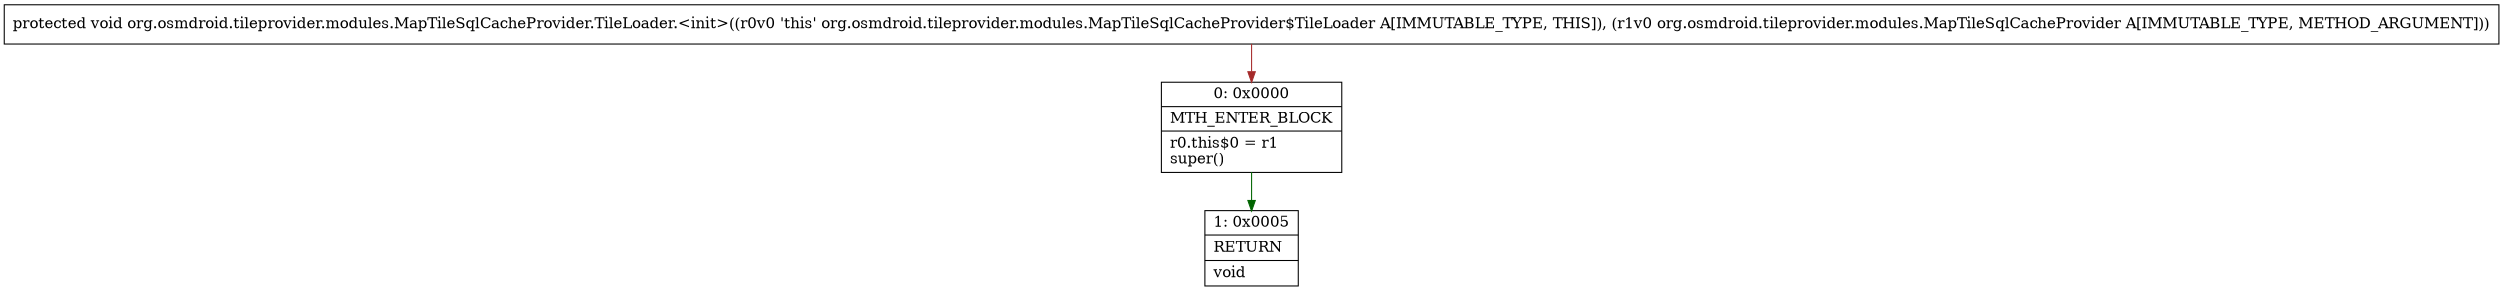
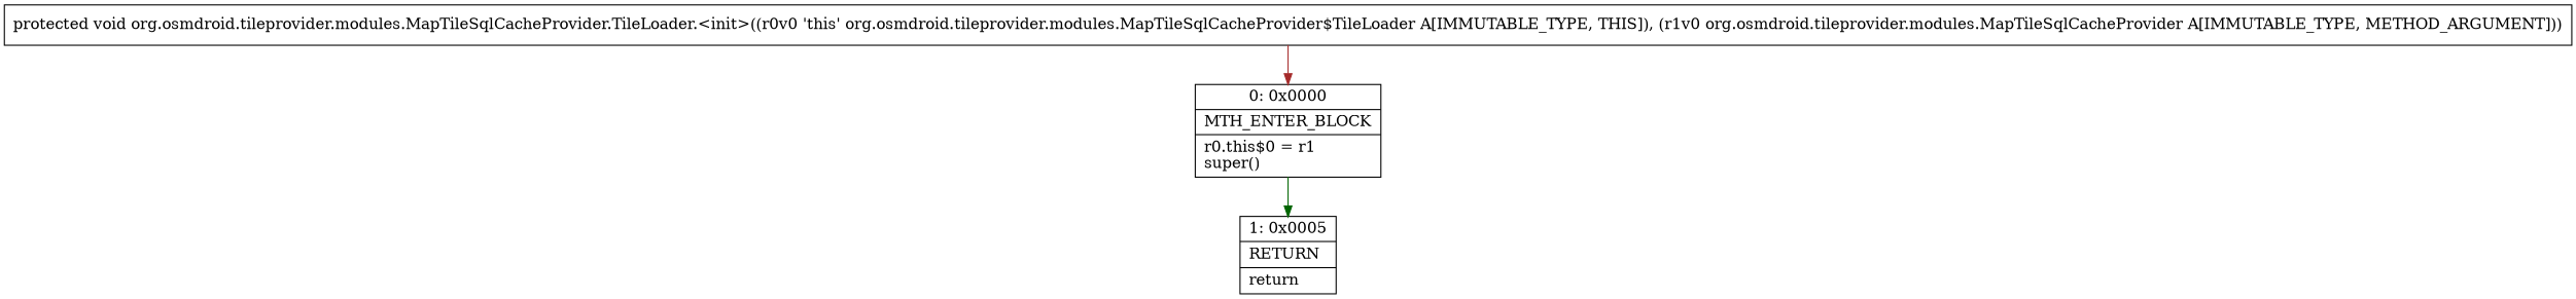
  digraph {
    node [shape=record]
    edge [style=solid]
    n1 [label="{0\:\ 0x0000|MTH_ENTER_BLOCK\l|r0.this$0 = r1\lsuper()\l}"]
-   n2 [label="{1\:\ 0x0005|RETURN\l|void\l}"]
+   n2 [label="{1\:\ 0x0005|RETURN\l|return\l}"]
    n3 [label="{protected void org.osmdroid.tileprovider.modules.MapTileSqlCacheProvider.TileLoader.\<init\>((r0v0 'this' org.osmdroid.tileprovider.modules.MapTileSqlCacheProvider$TileLoader A[IMMUTABLE_TYPE, THIS]), (r1v0 org.osmdroid.tileprovider.modules.MapTileSqlCacheProvider A[IMMUTABLE_TYPE, METHOD_ARGUMENT])) }"]
    n1 -> n2 [color=darkgreen]
    n3 -> n1 [color=brown]
  }
